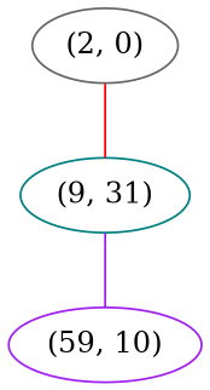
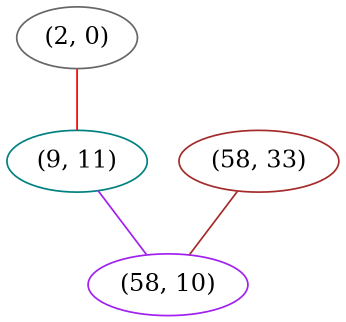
  graph {
    edge [weight=1]
    n1 [color=gray40 label="(2, 0)"]
-   "(9, 11)" [color=teal label="(9, 31)"]
-   "(58, 10)" [color=purple label="(59, 10)"]
+   "(9, 11)" [color=teal]
+   "(58, 10)" [color=purple]
+   "(58, 33)" [color=brown]
    n1 -- "(9, 11)" [color=red weight=4]
    "(9, 11)" -- "(58, 10)" [color=purple]
+   "(58, 33)" -- "(58, 10)" [color=brown]
  }
